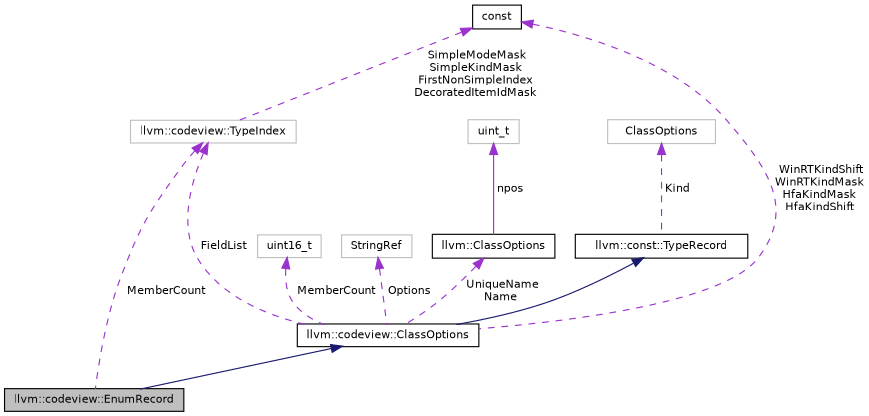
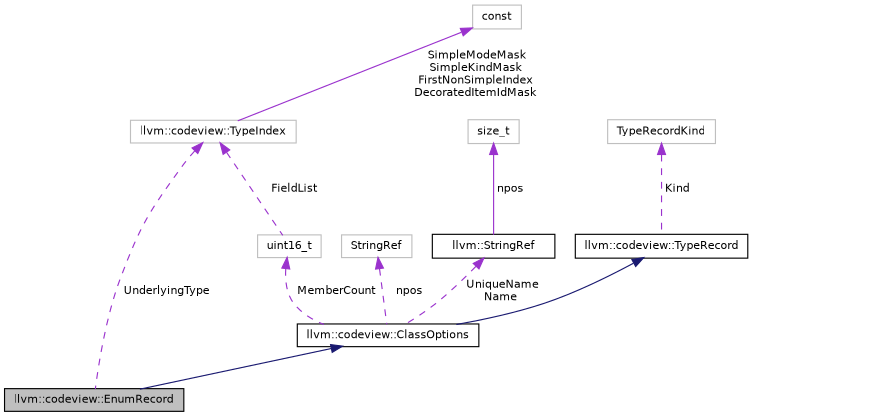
  digraph {
    node [color=grey75 fontname=Helvetica fontsize=10 shape=record]
    edge [color=darkorchid3 dir=back fontname=Helvetica fontsize=10 labelfontname=Helvetica labelfontsize=10 style=dashed]
    n1 [color=black fillcolor=grey75 fontcolor=black height=0.2 label="llvm::codeview::EnumRecord" style=filled width=0.4]
    n2 [color=black height=0.2 label="llvm::codeview::ClassOptions" width=0.4]
-   n3 [color=black height=0.2 label="llvm::const::TypeRecord" width=0.4]
-   n4 [height=0.2 label=ClassOptions width=0.4]
+   n3 [color=black height=0.2 label="llvm::codeview::TypeRecord" width=0.4]
+   n4 [height=0.2 label=TypeRecordKind width=0.4]
    n5 [height=0.2 label=uint16_t width=0.4]
    n6 [height=0.2 label=StringRef width=0.4]
-   n7 [color=black height=0.2 label=const width=0.4]
+   n7 [height=0.2 label=const width=0.4]
    n8 [height=0.2 label="llvm::codeview::TypeIndex" width=0.4]
-   n9 [color=black height=0.2 label="llvm::ClassOptions" width=0.4]
-   n10 [height=0.2 label=uint_t width=0.4]
+   n9 [color=black height=0.2 label="llvm::StringRef" width=0.4]
+   n10 [height=0.2 label=size_t width=0.4]
    n2 -> n1 [color=midnightblue style=solid]
    n3 -> n2 [color=midnightblue style=solid]
    n4 -> n3 [label=" Kind"]
    n5 -> n2 [label=" MemberCount"]
-   n6 -> n2 [label=" Options"]
-   n7 -> n2 [label=" WinRTKindShift\nWinRTKindMask\nHfaKindMask\nHfaKindShift"]
-   n7 -> n8 [label=" SimpleModeMask\nSimpleKindMask\nFirstNonSimpleIndex\nDecoratedItemIdMask"]
-   n8 -> n1 [label=" MemberCount"]
-   n8 -> n2 [label=" FieldList"]
+   n6 -> n2 [label=" npos"]
+   n7 -> n8 [label=" SimpleModeMask\nSimpleKindMask\nFirstNonSimpleIndex\nDecoratedItemIdMask" style=solid]
+   n8 -> n1 [label=" UnderlyingType"]
+   n8 -> n5 [label=" FieldList"]
    n9 -> n2 [label=" UniqueName\nName"]
    n10 -> n9 [label=" npos" style=solid]
  }
